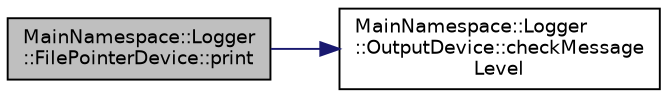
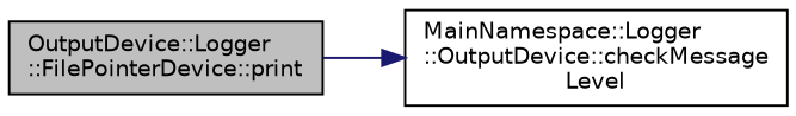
  digraph {
    rankdir=LR
    node [color=black fontname=Helvetica fontsize=10 shape=record style=filled]
-   n1 [fillcolor=grey75 fontcolor=black height=0.2 label="MainNamespace::Logger\l::FilePointerDevice::print" width=0.4]
+   n1 [fillcolor=grey75 fontcolor=black height=0.2 label="OutputDevice::Logger\l::FilePointerDevice::print" width=0.4]
    n2 [fillcolor=white height=0.2 label="MainNamespace::Logger\l::OutputDevice::checkMessage\lLevel" width=0.4]
    n1 -> n2 [color=midnightblue fontname=Helvetica fontsize=10 labelfontname=Helvetica labelfontsize=10 style=solid]
  }
